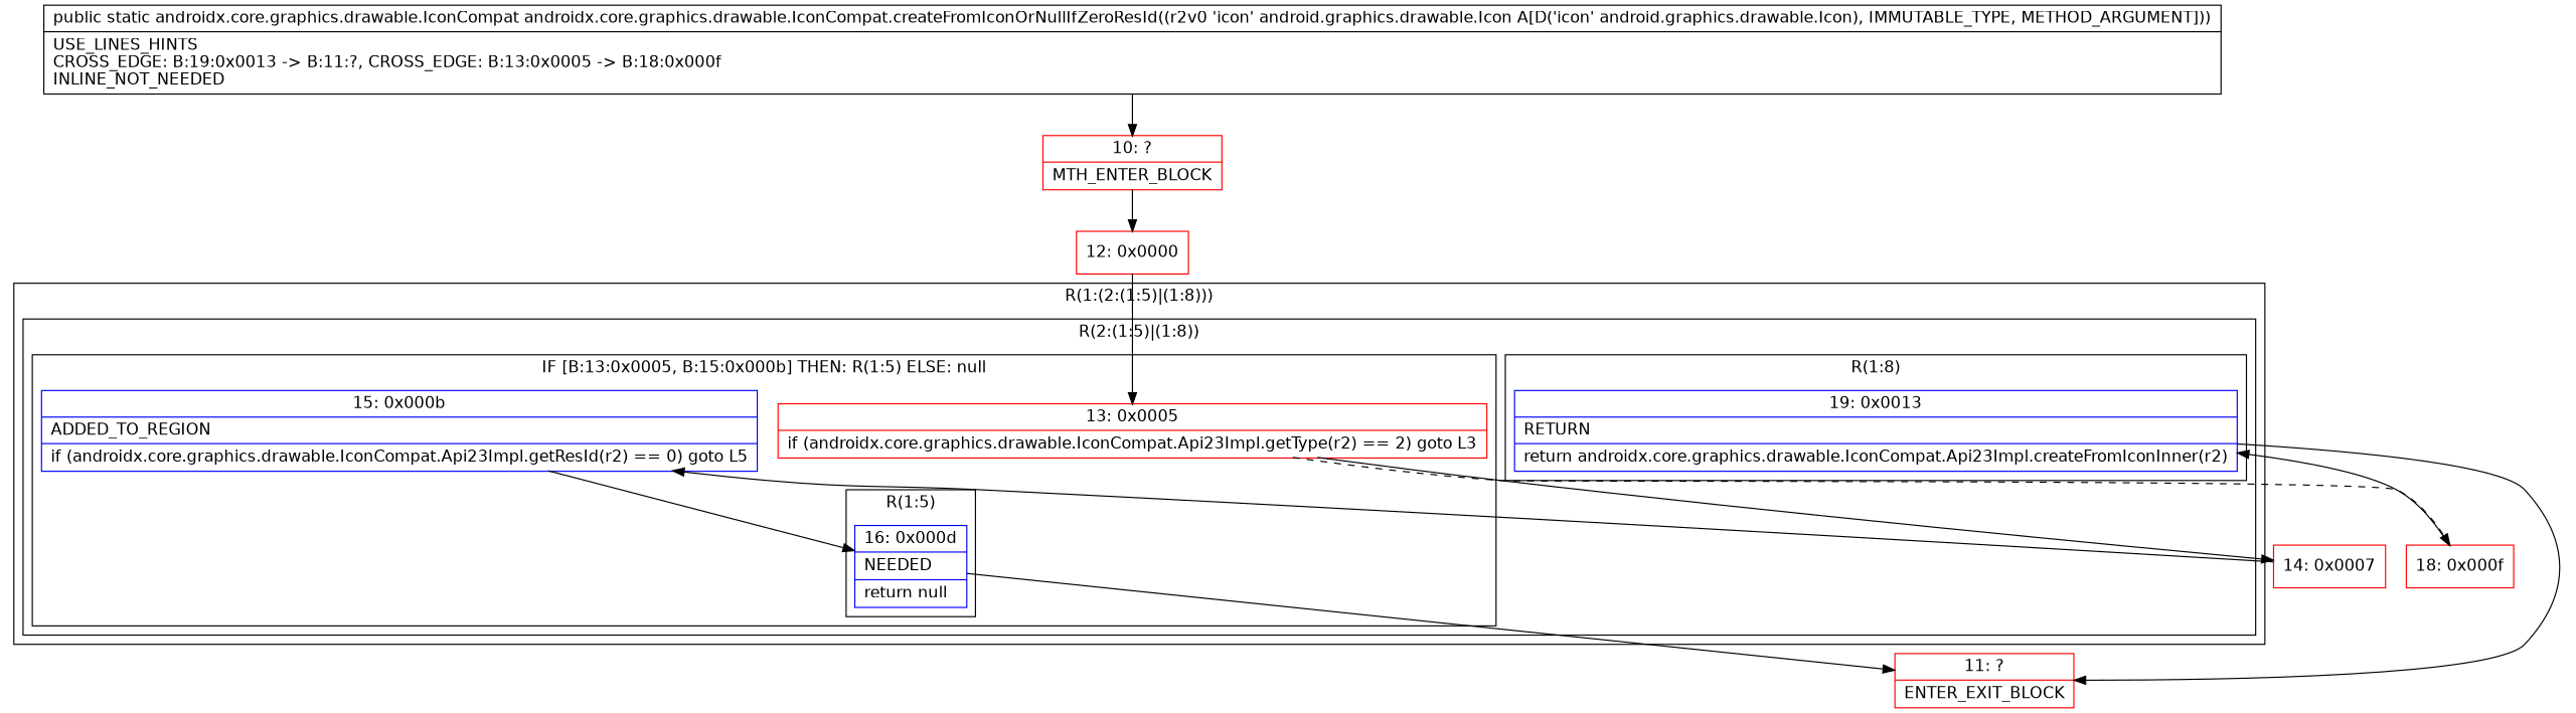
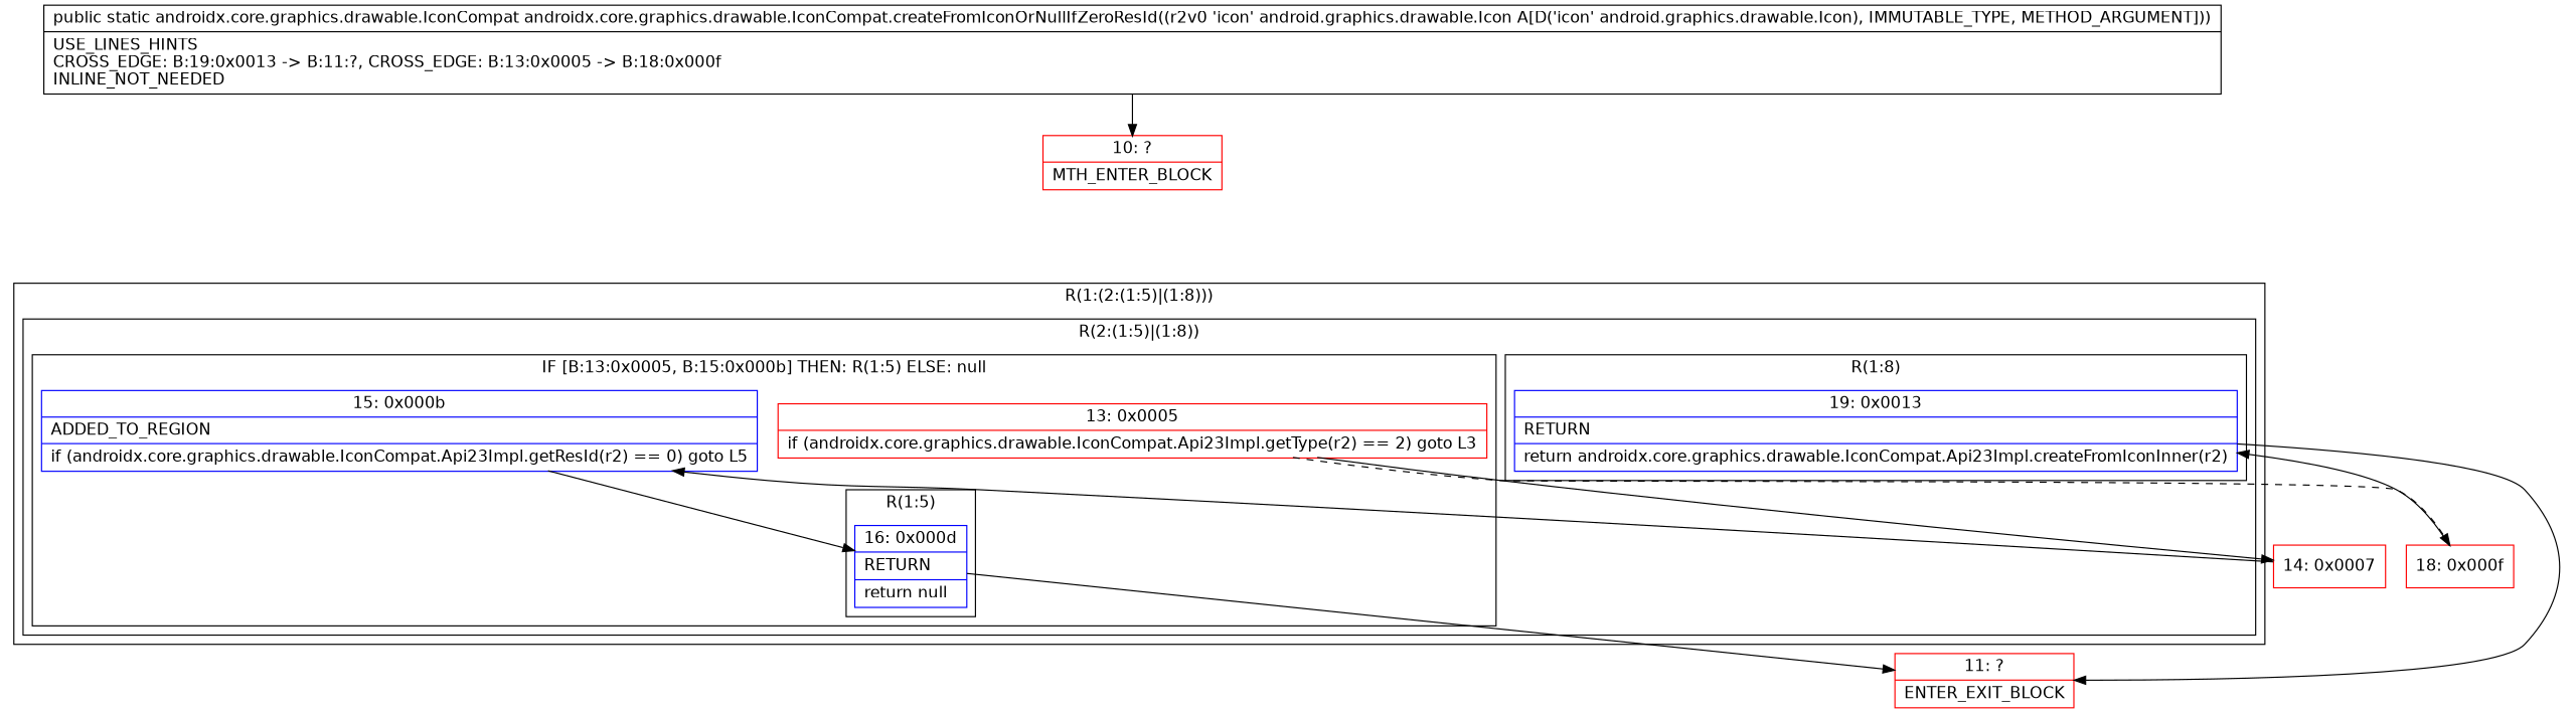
  digraph {
    fontname="DejaVu Sans"
    node [color=red fontname="DejaVu Sans" shape=record]
    edge [fontname="DejaVu Sans"]
-   n1 [color=blue label="{16\:\ 0x000d|NEEDED\l|return null\l}"]
+   n1 [color=blue label="{16\:\ 0x000d|RETURN\l|return null\l}"]
    n2 [label="{13\:\ 0x0005|if (androidx.core.graphics.drawable.IconCompat.Api23Impl.getType(r2) == 2) goto L3\l}"]
    n3 [color=blue label="{15\:\ 0x000b|ADDED_TO_REGION\l|if (androidx.core.graphics.drawable.IconCompat.Api23Impl.getResId(r2) == 0) goto L5\l}"]
    n4 [color=blue label="{19\:\ 0x0013|RETURN\l|return androidx.core.graphics.drawable.IconCompat.Api23Impl.createFromIconInner(r2)\l}"]
    n5 [label="{11\:\ ?|ENTER_EXIT_BLOCK\l}"]
    n6 [label="{14\:\ 0x0007}"]
    n7 [label="{18\:\ 0x000f}"]
    n8 [label="{10\:\ ?|MTH_ENTER_BLOCK\l}"]
-   n9 [label="{12\:\ 0x0000}"]
    n10 [label="{public static androidx.core.graphics.drawable.IconCompat androidx.core.graphics.drawable.IconCompat.createFromIconOrNullIfZeroResId((r2v0 'icon' android.graphics.drawable.Icon A[D('icon' android.graphics.drawable.Icon), IMMUTABLE_TYPE, METHOD_ARGUMENT]))  | USE_LINES_HINTS\lCROSS_EDGE: B:19:0x0013 \-\> B:11:?, CROSS_EDGE: B:13:0x0005 \-\> B:18:0x000f\lINLINE_NOT_NEEDED\l}" color=""]
    subgraph cluster_1 {
      label="R(1:(2:(1:5)|(1:8)))"
      subgraph cluster_2 {
        label="R(2:(1:5)|(1:8))"
        subgraph cluster_3 {
          label="IF [B:13:0x0005, B:15:0x000b] THEN: R(1:5) ELSE: null"
          n2
          n3
          subgraph cluster_4 {
            label="R(1:5)"
            n1
          }
        }
        subgraph cluster_5 {
          label="R(1:8)"
          n4
        }
      }
    }
    n1 -> n5
    n2 -> n6
    n2 -> n7 [style=dashed]
    n3 -> n1
    n4 -> n5
    n6 -> n3
    n7 -> n4
-   n8 -> n9
-   n9 -> n2
    n10 -> n8
  }
